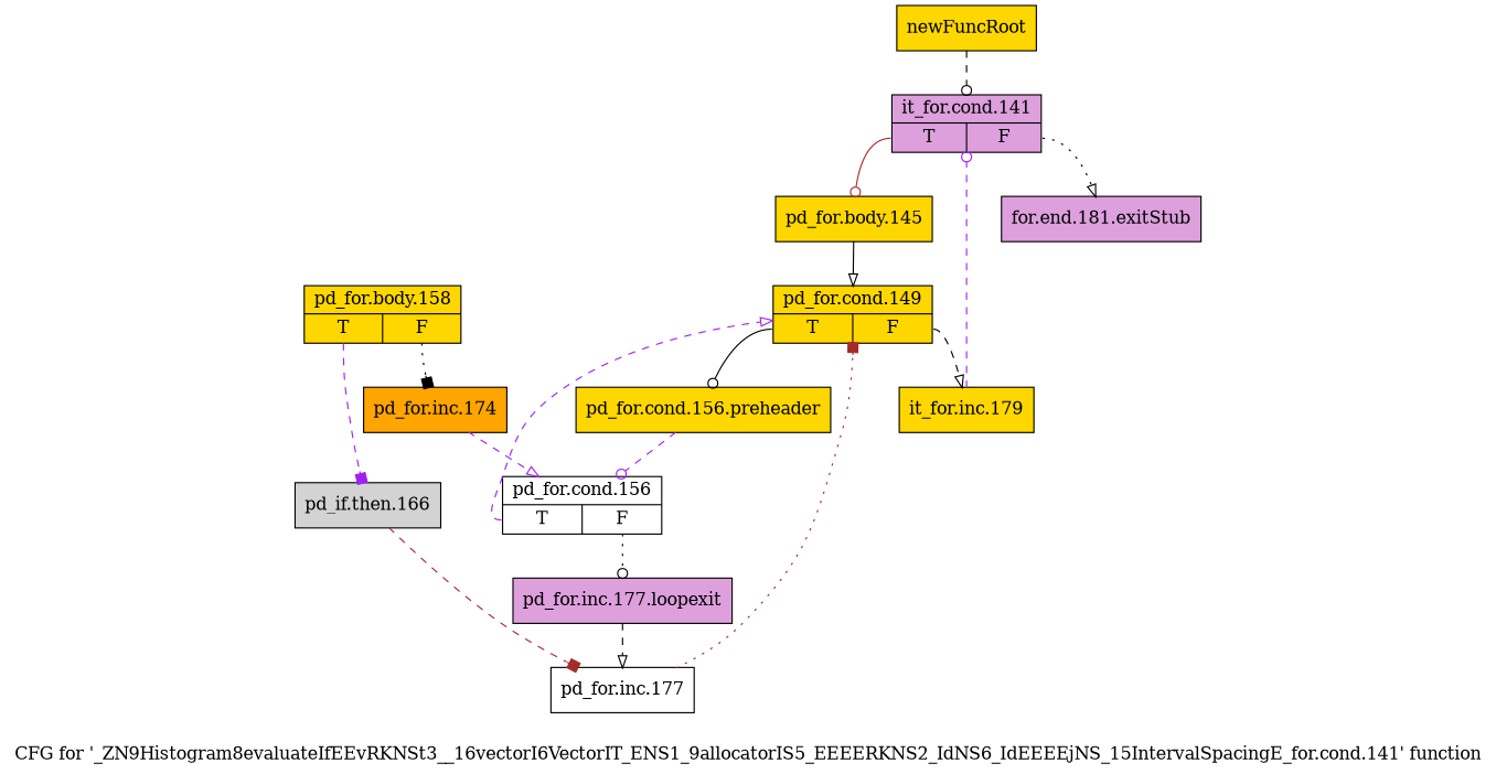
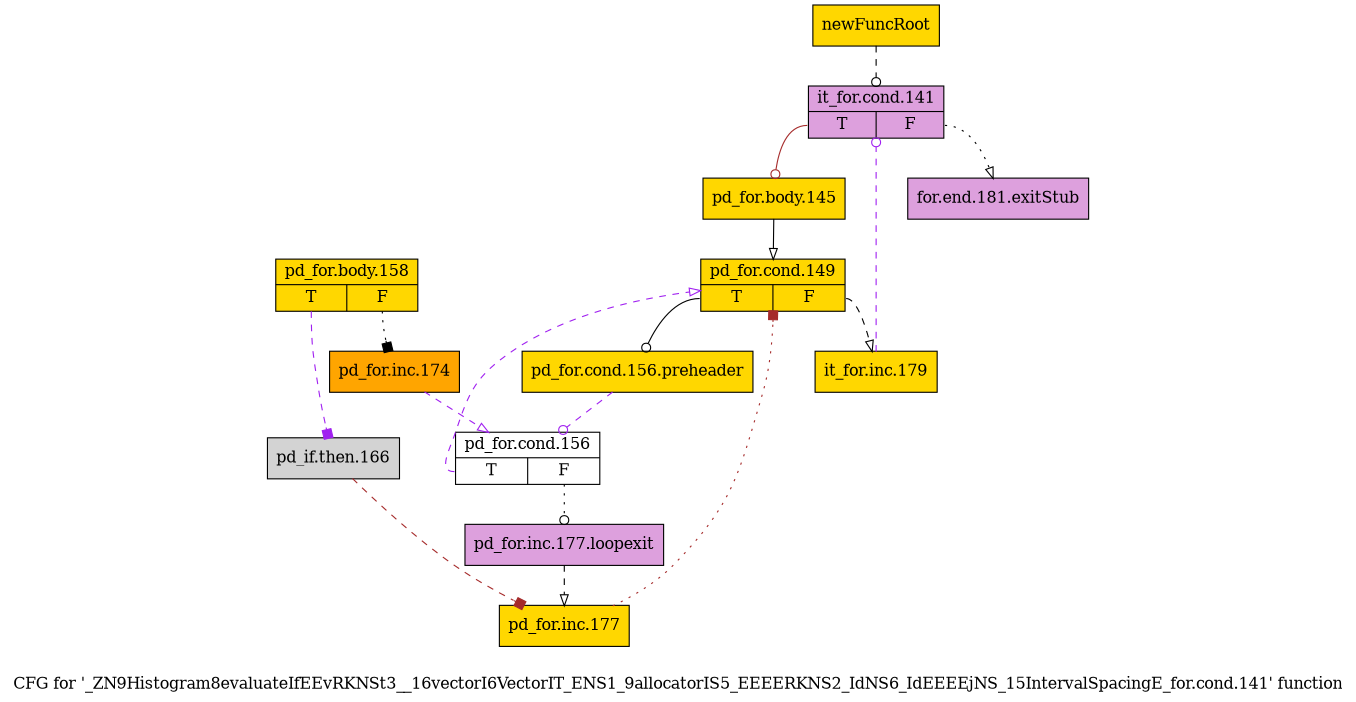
  digraph {
    label="CFG for '_ZN9Histogram8evaluateIfEEvRKNSt3__16vectorI6VectorIT_ENS1_9allocatorIS5_EEEERKNS2_IdNS6_IdEEEEjNS_15IntervalSpacingE_for.cond.141' function"
    node [fillcolor=gold shape=record style=filled]
    edge [arrowhead=odot color=black style=dashed]
    n1 [label="{newFuncRoot}"]
    n2 [fillcolor=plum label="{it_for.cond.141|{<s0>T|<s1>F}}"]
    n3 [fillcolor=plum label="{for.end.181.exitStub}"]
    n4 [label="{pd_for.body.145}"]
    n5 [label="{pd_for.cond.149|{<s0>T|<s1>F}}"]
    n6 [label="{pd_for.cond.156.preheader}"]
    n7 [label="{it_for.inc.179}"]
    n8 [fillcolor=white label="{pd_for.cond.156|{<s0>T|<s1>F}}"]
    n9 [fillcolor=plum label="{pd_for.inc.177.loopexit}"]
    n10 [label="{pd_for.body.158|{<s0>T|<s1>F}}"]
    n11 [fillcolor=lightgrey label="{pd_if.then.166}"]
    n12 [fillcolor=orange label="{pd_for.inc.174}"]
-   n13 [fillcolor=white label="{pd_for.inc.177}"]
+   n13 [label="{pd_for.inc.177}"]
    n1 -> n2
    n2 -> n3 [arrowhead=onormal style=dotted tailport=s1]
    n2 -> n4 [color=brown style=solid tailport=s0]
    n4 -> n5 [arrowhead=onormal style=solid]
    n5 -> n6 [style=solid tailport=s0]
    n5 -> n7 [arrowhead=onormal tailport=s1]
    n6 -> n8 [color=purple]
    n7 -> n2 [color=purple]
    n8 -> n5 [arrowhead=onormal color=purple tailport=s0]
    n8 -> n9 [style=dotted tailport=s1]
    n9 -> n13 [arrowhead=onormal]
    n10 -> n11 [arrowhead=box color=purple tailport=s0]
    n10 -> n12 [arrowhead=box style=dotted tailport=s1]
    n11 -> n13 [arrowhead=box color=brown]
    n12 -> n8 [arrowhead=onormal color=purple]
    n13 -> n5 [arrowhead=box color=brown style=dotted]
  }
